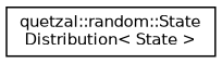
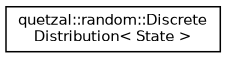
  digraph {
    rankdir=LR
-   n1 [color=black fillcolor=white fontname=Helvetica fontsize=10 height=0.2 label="quetzal::random::State\lDistribution\< State \>" shape=record style=filled width=0.4]
+   n1 [color=black fillcolor=white fontname=Helvetica fontsize=10 height=0.2 label="quetzal::random::Discrete\lDistribution\< State \>" shape=record style=filled width=0.4]
  }
